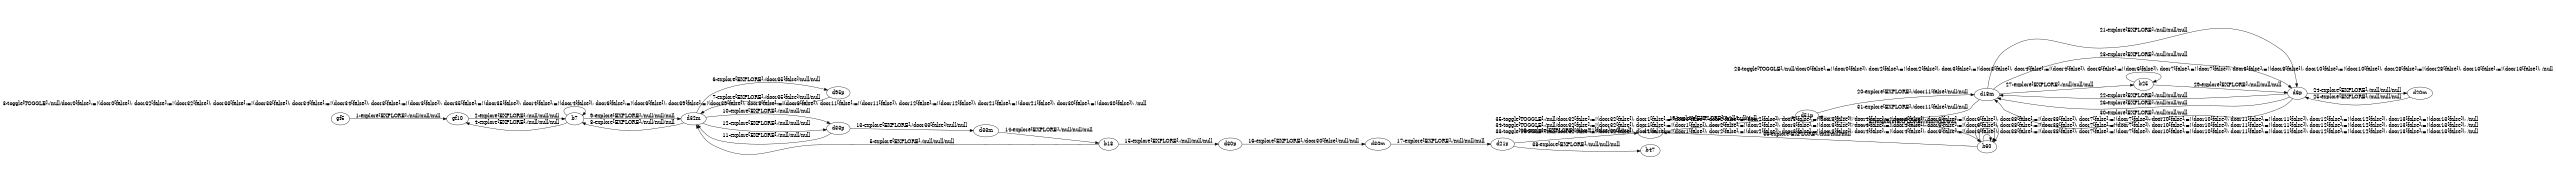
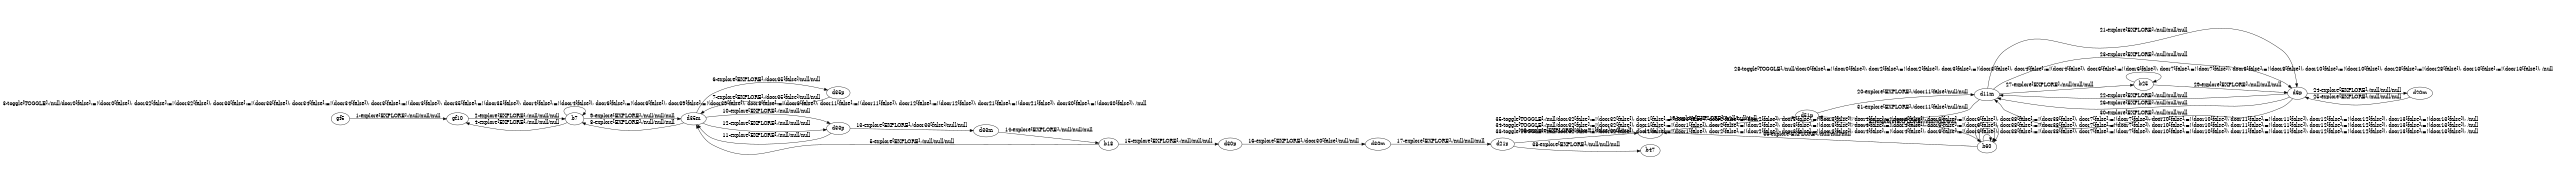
  digraph {
    rankdir=LR
    gf5
    gf10
    n3 [label=b7]
-   d35m [label=d32m]
-   d35p [label=d95p]
+   d35m
+   d35p
    d33p
    d33m
    b18
    d30p
    d30m
    d21p
    d21m
    b47
    n14 [label=d51p]
-   d11m [label=d18m]
+   d11m
    b60
    d6p
    n18 [label=b25]
    d20m
    gf5 -> gf10 [label="1-explore[EXPLORE];/null/null/null"]
    gf10 -> n3 [label="2-explore[EXPLORE];/null/null/null"]
    n3 -> gf10 [label="4-explore[EXPLORE];/null/null/null"]
    n3 -> n3 [label="3-toggle[TOGGLE];/null/door0[false]:=!(door0[false]); door32[false]:=!(door32[false]); door33[false]:=!(door33[false]); door34[false]:=!(door34[false]); door3[false]:=!(door3[false]); door35[false]:=!(door35[false]); door4[false]:=!(door4[false]); door6[false]:=!(door6[false]); door39[false]:=!(door39[false]); door8[false]:=!(door8[false]); door11[false]:=!(door11[false]); door12[false]:=!(door12[false]); door21[false]:=!(door21[false]); door30[false]:=!(door30[false]); /null"]
    n3 -> d35m [label="9-explore[EXPLORE];/null/null/null"]
    d35m -> n3 [label="8-explore[EXPLORE];/null/null/null"]
    d35m -> d35p [label="6-explore[EXPLORE];/door35[false]/null/null"]
    d35m -> d33p [label="10-explore[EXPLORE];/null/null/null"]
    d35m -> d33p [label="12-explore[EXPLORE];/null/null/null"]
    d35p -> d35m [label="7-explore[EXPLORE];/door35[false]/null/null"]
    d33p -> d35m [label="11-explore[EXPLORE];/null/null/null"]
    d33p -> d33m [label="13-explore[EXPLORE];/door33[false]/null/null"]
    d33m -> b18 [label="14-explore[EXPLORE];/null/null/null"]
    b18 -> d35m [label="5-explore[EXPLORE];/null/null/null"]
    b18 -> d30p [label="15-explore[EXPLORE];/null/null/null"]
    d30p -> d30m [label="16-explore[EXPLORE];/door30[false]/null/null"]
    d30m -> d21p [label="17-explore[EXPLORE];/null/null/null"]
    d21p -> d21m [label="18-explore[EXPLORE];/door21[false]/null/null"]
    d21p -> b47 [label="38-explore[EXPLORE];/null/null/null"]
    d21m -> n14 [label="19-explore[EXPLORE];/null/null/null"]
    n14 -> d11m [label="20-explore[EXPLORE];/door11[false]/null/null"]
    n14 -> b60 [label="32-explore[EXPLORE];/null/null/null"]
    d11m -> n14 [label="31-explore[EXPLORE];/door11[false]/null/null"]
    d11m -> d6p [label="21-explore[EXPLORE];/null/null/null"]
    d11m -> d6p [label="23-explore[EXPLORE];/null/null/null"]
    d11m -> n18 [label="27-explore[EXPLORE];/null/null/null"]
    b60 -> d21m [label="36-explore[EXPLORE];/null/null/null"]
    b60 -> b60 [label="33-toggle[TOGGLE];/null/door32[false]:=!(door32[false]); door1[false]:=!(door1[false]); door2[false]:=!(door2[false]); door3[false]:=!(door3[false]); door4[false]:=!(door4[false]); door6[false]:=!(door6[false]); door38[false]:=!(door38[false]); door7[false]:=!(door7[false]); door10[false]:=!(door10[false]); door11[false]:=!(door11[false]); door12[false]:=!(door12[false]); door13[false]:=!(door13[false]); /null"]
    b60 -> b60 [label="34-toggle[TOGGLE];/null/door32[false]:=!(door32[false]); door1[false]:=!(door1[false]); door2[false]:=!(door2[false]); door3[false]:=!(door3[false]); door4[false]:=!(door4[false]); door6[false]:=!(door6[false]); door38[false]:=!(door38[false]); door7[false]:=!(door7[false]); door10[false]:=!(door10[false]); door11[false]:=!(door11[false]); door12[false]:=!(door12[false]); door13[false]:=!(door13[false]); /null"]
    b60 -> b60 [label="35-toggle[TOGGLE];/null/door32[false]:=!(door32[false]); door1[false]:=!(door1[false]); door2[false]:=!(door2[false]); door3[false]:=!(door3[false]); door4[false]:=!(door4[false]); door6[false]:=!(door6[false]); door38[false]:=!(door38[false]); door7[false]:=!(door7[false]); door10[false]:=!(door10[false]); door11[false]:=!(door11[false]); door12[false]:=!(door12[false]); door13[false]:=!(door13[false]); /null"]
    d6p -> d11m [label="22-explore[EXPLORE];/null/null/null"]
    d6p -> d11m [label="26-explore[EXPLORE];/null/null/null"]
    d6p -> d11m [label="30-explore[EXPLORE];/null/null/null"]
    d6p -> d20m [label="24-explore[EXPLORE];/null/null/null"]
    n18 -> d6p [label="29-explore[EXPLORE];/null/null/null"]
    n18 -> n18 [label="28-toggle[TOGGLE];/null/door0[false]:=!(door0[false]); door2[false]:=!(door2[false]); door3[false]:=!(door3[false]); door4[false]:=!(door4[false]); door6[false]:=!(door6[false]); door7[false]:=!(door7[false]); door8[false]:=!(door8[false]); door10[false]:=!(door10[false]); door28[false]:=!(door28[false]); door13[false]:=!(door13[false]); /null"]
    d20m -> d6p [label="25-explore[EXPLORE];/null/null/null"]
  }
